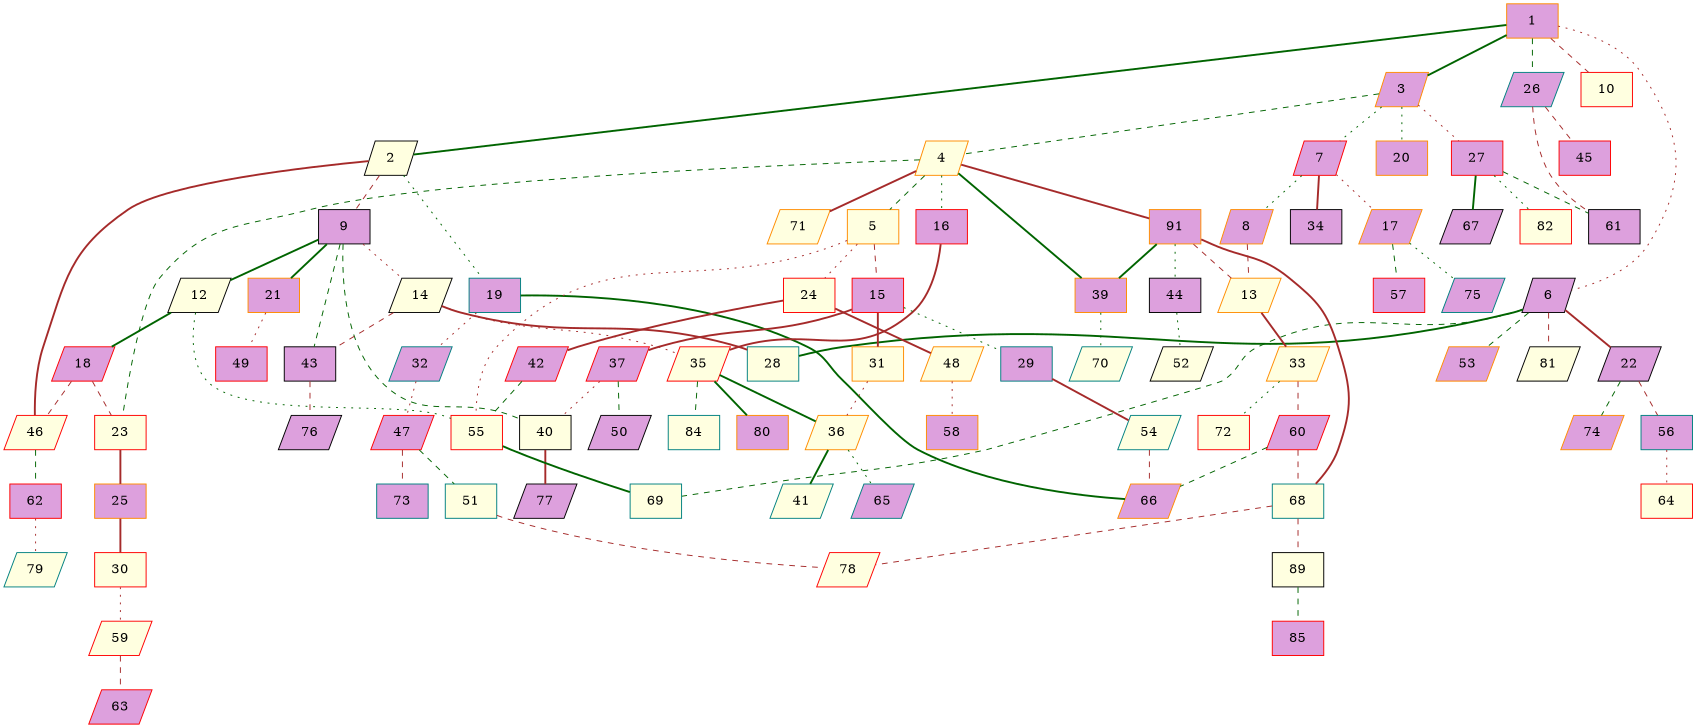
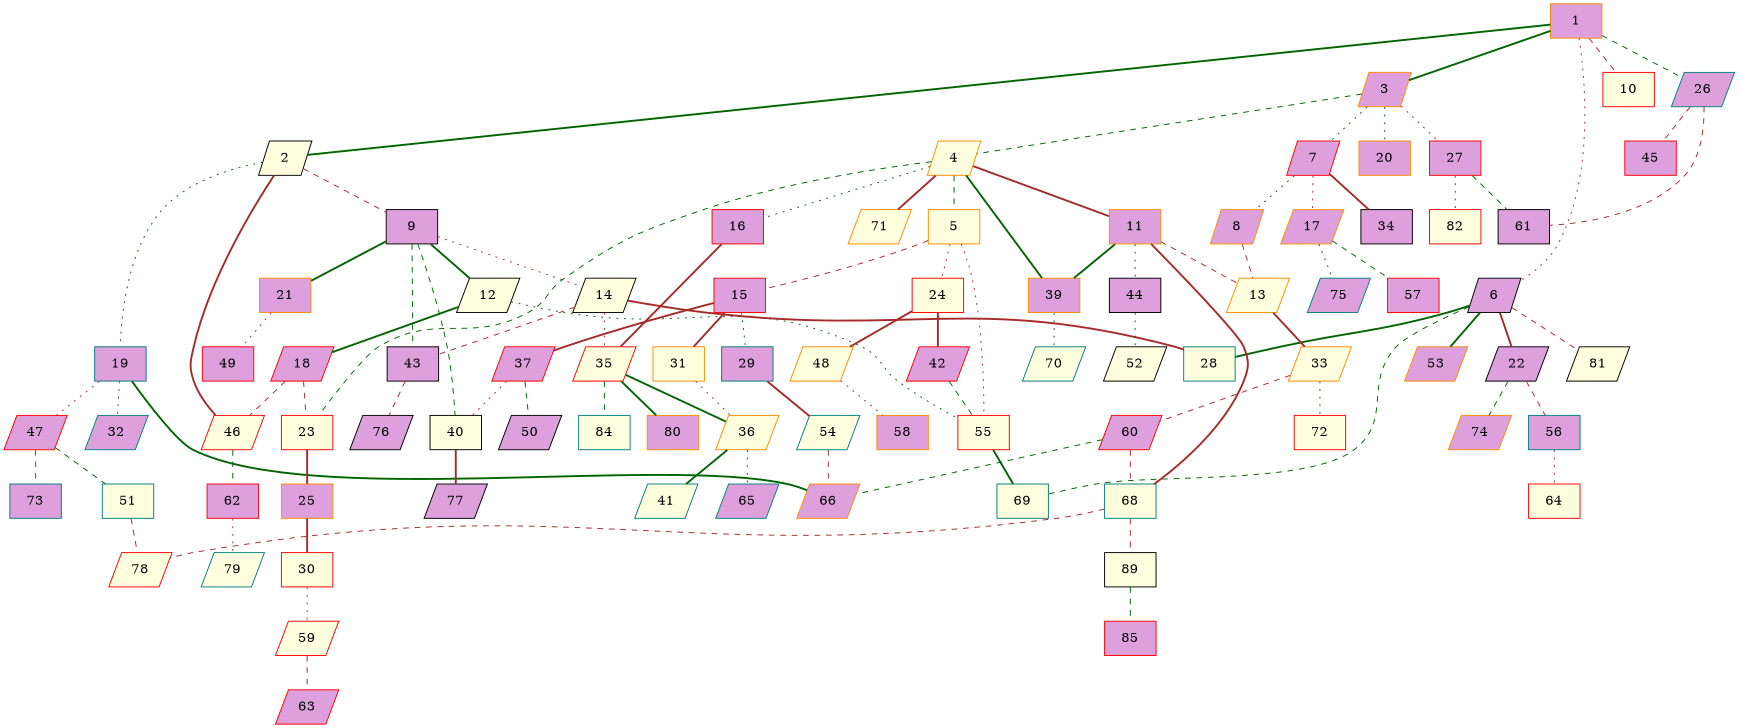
  graph {
    node [color=red fillcolor=plum shape=box style=filled]
    edge [color=brown style=dashed]
    1 [color=darkorange]
    2 [color=black fillcolor=lightyellow shape=parallelogram]
    3 [color=darkorange shape=parallelogram]
    6 [color=black shape=parallelogram]
    10 [fillcolor=lightyellow]
    26 [color=teal shape=parallelogram]
    9 [color=black]
    19 [color=teal]
    46 [fillcolor=lightyellow shape=parallelogram]
    4 [color=darkorange fillcolor=lightyellow shape=parallelogram]
    7 [shape=parallelogram]
    20 [color=darkorange]
    27
    22 [color=black shape=parallelogram]
    28 [color=teal fillcolor=lightyellow]
    53 [color=darkorange shape=parallelogram]
    69 [color=teal fillcolor=lightyellow]
    81 [color=black fillcolor=lightyellow shape=parallelogram]
    45
    61 [color=black]
    12 [color=black fillcolor=lightyellow shape=parallelogram]
    14 [color=black fillcolor=lightyellow shape=parallelogram]
    21 [color=darkorange]
    40 [color=black fillcolor=lightyellow]
    43 [color=black]
    32 [color=teal shape=parallelogram]
    47 [shape=parallelogram]
    66 [color=darkorange shape=parallelogram]
    62
    5 [color=darkorange fillcolor=lightyellow]
-   11 [color=darkorange label=91]
+   11 [color=darkorange]
    16
    23 [fillcolor=lightyellow]
    39 [color=darkorange]
    71 [color=darkorange fillcolor=lightyellow shape=parallelogram]
    8 [color=darkorange shape=parallelogram]
    17 [color=darkorange shape=parallelogram]
    34 [color=black]
-   67 [color=black shape=parallelogram]
    82 [fillcolor=lightyellow]
    15
    24 [fillcolor=lightyellow]
    55 [fillcolor=lightyellow]
    13 [color=darkorange fillcolor=lightyellow shape=parallelogram]
    44 [color=black]
    68 [color=teal fillcolor=lightyellow]
    35 [fillcolor=lightyellow shape=parallelogram]
    25 [color=darkorange]
    70 [color=teal fillcolor=lightyellow shape=parallelogram]
    29 [color=teal]
    31 [color=darkorange fillcolor=lightyellow]
    37 [shape=parallelogram]
    42 [shape=parallelogram]
    48 [color=darkorange fillcolor=lightyellow shape=parallelogram]
    56 [color=teal]
    74 [color=darkorange shape=parallelogram]
    57
    75 [color=teal shape=parallelogram]
    33 [color=darkorange fillcolor=lightyellow shape=parallelogram]
    18 [shape=parallelogram]
    49
    77 [color=black shape=parallelogram]
    76 [color=black shape=parallelogram]
    52 [color=black fillcolor=lightyellow shape=parallelogram]
    78 [fillcolor=lightyellow shape=parallelogram]
    n66 [color=black fillcolor=lightyellow label=89]
    60 [shape=parallelogram]
    72 [fillcolor=lightyellow]
    36 [color=darkorange fillcolor=lightyellow shape=parallelogram]
    80 [color=darkorange]
    84 [color=teal fillcolor=lightyellow]
    54 [color=teal fillcolor=lightyellow shape=parallelogram]
    50 [color=black shape=parallelogram]
    51 [color=teal fillcolor=lightyellow]
    73 [color=teal]
    64 [fillcolor=lightyellow]
    30 [fillcolor=lightyellow]
    58 [color=darkorange]
    59 [fillcolor=lightyellow shape=parallelogram]
    63 [shape=parallelogram]
    41 [color=teal fillcolor=lightyellow shape=parallelogram]
    65 [color=teal shape=parallelogram]
    79 [color=teal fillcolor=lightyellow shape=parallelogram]
    85
    1 -- 2 [color=darkgreen style=bold]
    1 -- 3 [color=darkgreen style=bold]
    1 -- 6 [style=dotted]
    1 -- 10
    1 -- 26 [color=darkgreen]
    2 -- 9
    2 -- 19 [color=darkgreen style=dotted]
    2 -- 46 [style=bold]
    3 -- 4 [color=darkgreen]
    3 -- 7 [color=darkgreen style=dotted]
    3 -- 20 [color=darkgreen style=dotted]
    3 -- 27 [style=dotted]
    6 -- 22 [style=bold]
    6 -- 28 [color=darkgreen style=bold]
-   6 -- 53 [color=darkgreen]
+   6 -- 53 [color=darkgreen style=bold]
    6 -- 69 [color=darkgreen]
    6 -- 81
    26 -- 45
    26 -- 61
    9 -- 12 [color=darkgreen style=bold]
    9 -- 14 [style=dotted]
    9 -- 21 [color=darkgreen style=bold]
    9 -- 40 [color=darkgreen]
    9 -- 43 [color=darkgreen]
    19 -- 32 [style=dotted]
-   32 -- 47 [style=dotted]
+   19 -- 47 [style=dotted]
    19 -- 66 [color=darkgreen style=bold]
    46 -- 62 [color=darkgreen]
    4 -- 5 [color=darkgreen]
    4 -- 11 [style=bold]
    4 -- 16 [color=darkgreen style=dotted]
    4 -- 23 [color=darkgreen]
    4 -- 39 [color=darkgreen style=bold]
    4 -- 71 [style=bold]
    7 -- 8 [color=darkgreen style=dotted]
    7 -- 17 [style=dotted]
    7 -- 34 [style=bold]
    27 -- 61 [color=darkgreen]
-   27 -- 67 [color=darkgreen style=bold]
    27 -- 82 [color=darkgreen style=dotted]
    22 -- 56
    22 -- 74 [color=darkgreen]
    12 -- 55 [color=darkgreen style=dotted]
    12 -- 18 [color=darkgreen style=bold]
    14 -- 28 [style=bold]
    14 -- 43
    14 -- 35 [style=dotted]
    21 -- 49 [style=dotted]
    40 -- 77 [style=bold]
    43 -- 76
    47 -- 51 [color=darkgreen]
    47 -- 73
    62 -- 79 [style=dotted]
    5 -- 15
    5 -- 24 [style=dotted]
    5 -- 55 [style=dotted]
    11 -- 39 [color=darkgreen style=bold]
    11 -- 13
    11 -- 44 [color=darkgreen style=dotted]
    11 -- 68 [style=bold]
    16 -- 35 [style=bold]
    23 -- 25 [style=bold]
    39 -- 70 [color=darkgreen style=dotted]
    8 -- 13
    17 -- 57 [color=darkgreen]
    17 -- 75 [color=darkgreen style=dotted]
    15 -- 29 [color=darkgreen style=dotted]
    15 -- 31 [style=bold]
    15 -- 37 [style=bold]
    24 -- 42 [style=bold]
    24 -- 48 [style=bold]
    55 -- 69 [color=darkgreen style=bold]
    13 -- 33 [style=bold]
    44 -- 52 [color=darkgreen style=dotted]
    68 -- 78
    68 -- n66
    35 -- 36 [color=darkgreen style=bold]
    35 -- 80 [color=darkgreen style=bold]
    35 -- 84 [color=darkgreen]
    25 -- 30 [style=bold]
    29 -- 54 [style=bold]
    31 -- 36 [style=dotted]
    37 -- 40 [style=dotted]
    37 -- 50 [color=darkgreen]
    42 -- 55 [color=darkgreen]
    48 -- 58 [style=dotted]
    56 -- 64 [style=dotted]
    33 -- 60
    33 -- 72 [color=darkgreen style=dotted]
    18 -- 46
    18 -- 23
    n66 -- 85 [color=darkgreen]
    60 -- 66 [color=darkgreen]
    60 -- 68
    36 -- 41 [color=darkgreen style=bold]
    36 -- 65 [color=darkgreen style=dotted]
    54 -- 66
    51 -- 78
    30 -- 59 [style=dotted]
    59 -- 63
  }
